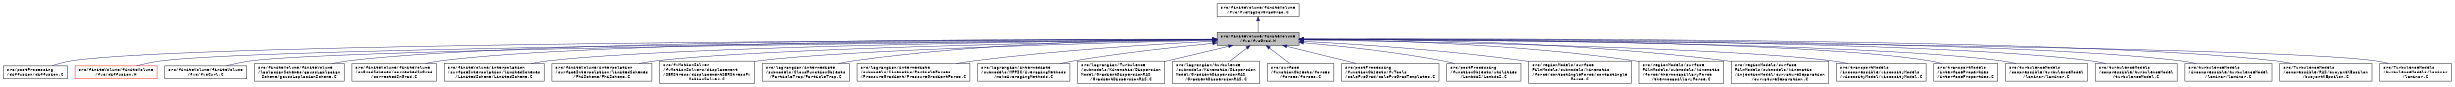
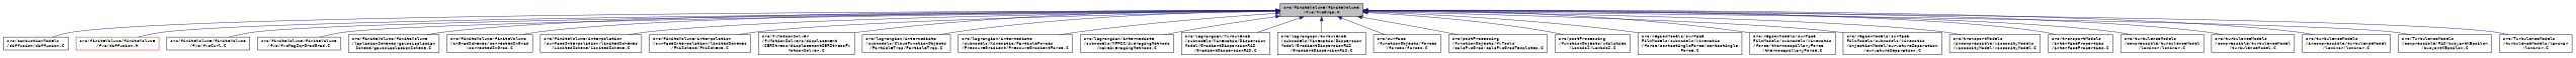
  digraph {
    fontname="DejaVu Sans Mono"
    node [color=black fontname="DejaVu Sans Mono" fontsize=10 shape=record]
    edge [color=midnightblue dir=back fontname="DejaVu Sans Mono" fontsize=10 labelfontname=FreeSans labelfontsize=10 style=solid]
    n1 [fillcolor=grey75 fontcolor=black height=0.2 label="src/finiteVolume/finiteVolume\l/fvc/fvcGrad.H" style=filled width=0.4]
-   n2 [height=0.2 label="src/postProcessing\l/diffusion/diffusion.C" width=0.4]
+   n2 [height=0.2 label="src/combustionModels\l/diffusion/diffusion.C" width=0.4]
    n3 [color=red height=0.2 label="src/finiteVolume/finiteVolume\l/fvc/diffusion.H" width=0.4]
    n4 [height=0.2 label="src/finiteVolume/finiteVolume\l/fvc/fvcCurl.C" width=0.4]
    n5 [height=0.2 label="src/finiteVolume/finiteVolume\l/fvc/fvcMagSqrGradGrad.C" width=0.4]
    n6 [height=0.2 label="src/finiteVolume/finiteVolume\l/laplacianSchemes/gaussLaplacian\lScheme/gaussLaplacianScheme.C" width=0.4]
    n7 [height=0.2 label="src/finiteVolume/finiteVolume\l/snGradSchemes/correctedSnGrad\l/correctedSnGrad.C" width=0.4]
    n8 [height=0.2 label="src/finiteVolume/interpolation\l/surfaceInterpolation/limitedSchemes\l/LimitedScheme/LimitedScheme.C" width=0.4]
    n9 [height=0.2 label="src/finiteVolume/interpolation\l/surfaceInterpolation/limitedSchemes\l/PhiScheme/PhiScheme.C" width=0.4]
    n10 [height=0.2 label="src/fvMotionSolver\l/fvMotionSolvers/displacement\l/SBRStress/displacementSBRStressFv\lMotionSolver.C" width=0.4]
    n11 [height=0.2 label="src/lagrangian/intermediate\l/submodels/CloudFunctionObjects\l/ParticleTrap/ParticleTrap.C" width=0.4]
    n12 [height=0.2 label="src/lagrangian/intermediate\l/submodels/Kinematic/ParticleForces\l/PressureGradient/PressureGradientForce.C" width=0.4]
    n13 [height=0.2 label="src/lagrangian/intermediate\l/submodels/MPPIC/AveragingMethods\l/makeAveragingMethods.C" width=0.4]
    n14 [height=0.2 label="src/lagrangian/Turbulence\l/submodels/Kinematic/Dispersion\lModel/GradientDispersionRAS\l/GradientDispersionRAS.C" width=0.4]
    n15 [height=0.2 label="src/lagrangian/turbulence\l/submodels/Kinematic/Dispersion\lModel/GradientDispersionRAS\l/GradientDispersionRAS.C" width=0.4]
    n16 [height=0.2 label="src/surface\l/functionObjects/forces\l/forces/forces.C" width=0.4]
    n17 [height=0.2 label="src/postProcessing\l/functionObjects/fvTools\l/calcFvcGrad/calcFvcGradTemplates.C" width=0.4]
    n18 [height=0.2 label="src/postProcessing\l/functionObjects/utilities\l/Lambda2/Lambda2.C" width=0.4]
    n19 [height=0.2 label="src/regionModels/surface\lFilmModels/submodels/kinematic\l/force/contactAngleForce/contactAngle\lForce.C" width=0.4]
    n20 [height=0.2 label="src/regionModels/surface\lFilmModels/submodels/kinematic\l/force/thermocapillaryForce\l/thermocapillaryForce.C" width=0.4]
    n21 [height=0.2 label="src/regionModels/surface\lFilmModels/submodels/kinematic\l/injectionModel/curvatureSeparation\l/curvatureSeparation.C" width=0.4]
    n22 [height=0.2 label="src/transportModels\l/incompressible/viscosityModels\l/viscosityModel/viscosityModel.C" width=0.4]
    n23 [height=0.2 label="src/transportModels\l/interfaceProperties\l/interfaceProperties.C" width=0.4]
    n24 [height=0.2 label="src/turbulenceModels\l/compressible/turbulenceModel\l/laminar/laminar.C" width=0.4]
    n25 [height=0.2 label="src/turbulenceModels\l/compressible/turbulenceModel\l/turbulenceModel.C" width=0.4]
    n26 [height=0.2 label="src/turbulenceModels\l/incompressible/turbulenceModel\l/laminar/laminar.C" width=0.4]
    n27 [height=0.2 label="src/TurbulenceModels\l/compressible/RAS/buoyantKEpsilon\l/buoyantKEpsilon.C" width=0.4]
    n28 [height=0.2 label="src/TurbulenceModels\l/turbulenceModels/laminar\l/laminar.C" width=0.4]
    n1 -> n2
    n1 -> n3
    n1 -> n4
-   n5 -> n1
+   n1 -> n5
    n1 -> n6
    n1 -> n7
    n1 -> n8
    n1 -> n9
    n1 -> n10
    n1 -> n11
    n1 -> n12
    n1 -> n13
    n1 -> n14
    n1 -> n15
    n1 -> n16
    n1 -> n17
    n1 -> n18
    n1 -> n19
    n1 -> n20
    n1 -> n21
    n1 -> n22
    n1 -> n23
    n1 -> n24
    n1 -> n25
    n1 -> n26
    n1 -> n27
    n1 -> n28
  }
